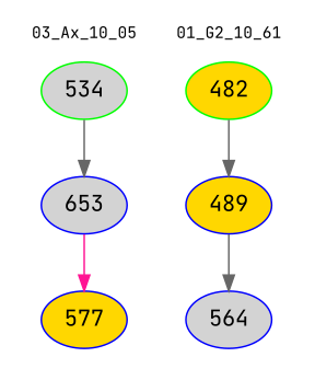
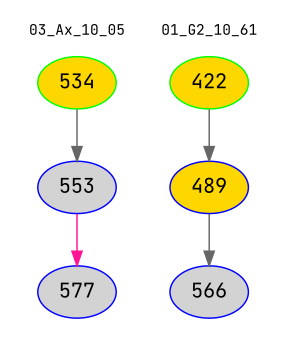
  digraph {
    fontname="JetBrains Mono"
    node [color=blue fillcolor=lightgrey fontname="JetBrains Mono" style=filled]
    edge [color=gray40 fontname="JetBrains Mono"]
-   n1 [color=green label=534]
-   n2 [label=653]
-   n3 [fillcolor=gold label=577]
-   n4 [color=green fillcolor=gold label=482]
+   n1 [color=green fillcolor=gold label=534]
+   n2 [label=553]
+   n3 [label=577]
+   n4 [color=green fillcolor=gold label=422]
    n5 [fillcolor=gold label=489]
-   n6 [label=564]
+   n6 [label=566]
    subgraph cluster_1 {
      color=white
      fontsize=10
      label="03_Ax_10_05"
      n1
      n2
      n3
    }
    subgraph cluster_2 {
      color=white
      fontsize=10
      label="01_G2_10_61"
      n4
      n5
      n6
    }
    n1 -> n2
    n2 -> n3 [color=deeppink]
    n4 -> n5
    n5 -> n6
  }
